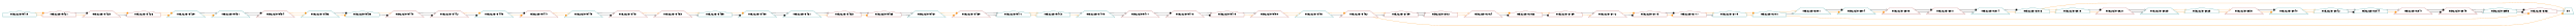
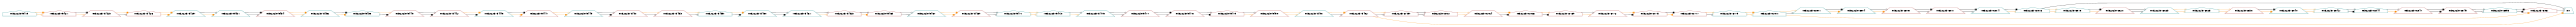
  digraph {
    rankdir=LR
    node [color=brown shape=trapezium]
    edge [arrowhead=odot color=black]
    n2 [color=teal label="0x3222375419" shape=house]
    n3 [label="0x3222375421" shape=house]
    n4 [label="0x3222375423"]
    n5 [label="0x5222375426" shape=house]
    n6 [color=teal label="0x3222375429"]
    n7 [color=teal label="0x3222375431"]
    n8 [label="0x3222375434"]
    n9 [color=teal label="0x3222375436"]
    n10 [color=teal label="0x3222375438" shape=house]
    n11 [label="0x3222375440"]
    n12 [label="0x3222375442"]
    n13 [color=teal label="0x3222375445"]
    n14 [label="0x3222375447"]
    n15 [color=teal label="0x3222375449"]
    n16 [label="0x3222375451"]
    n17 [label="0x3222375453"]
    n18 [color=teal label="0x3222375455" shape=house]
    n19 [color=teal label="0x3222375458"]
    n20 [color=teal label="0x3222375461"]
    n21 [label="0x3222375463" shape=house]
    n22 [label="0x3222375465" shape=house]
    n23 [color=teal label="0x3222375467"]
    n24 [label="0x3222375469"]
    n25 [color=teal label="0x3222375471" shape=house]
    n26 [color=teal label="0x3222375473" shape=house]
    n27 [color=teal label="0x3222375475"]
    n28 [label="0x3222375477"]
    n29 [label="0x3222375478"]
    n30 [label="0x3222375479" shape=house]
    n31 [label="0x3222375480"]
    n32 [color=teal label="0x3222375481"]
    n33 [label="0x3222375482"]
    n34 [label="0x3222376759" shape=house]
    n0 [color=teal]
    n35 [label="0x3222376761" shape=house]
    n36 [label="0x3222376764"]
    n37 [label="0x3222376766" shape=house]
    n38 [label="0x3222376769" shape=house]
    n39 [label="0x3222376772"]
    n40 [label="0x3222376775" shape=house]
    n41 [label="0x3222376777" shape=house]
    n42 [color=teal label="0x3222376779" shape=house]
    n43 [color=teal label="0x3222376781" shape=house]
    n44 [color=teal label="0x3222376801"]
    n61 [label="0x3222376861" shape=house]
    n45 [color=teal label="0x3222376804"]
    n46 [label="0x3222376808"]
    n47 [label="0x3222376811"]
    n48 [color=teal label="0x3222376814"]
    n49 [color=teal label="0x3222376816" shape=house]
    n50 [color=teal label="0x3222376818" shape=house]
    n51 [label="0x3222376821"]
    n52 [color=teal label="0x3222376823"]
    n53 [color=teal label="0x3222376825" shape=house]
    n54 [label="0x3222376831"]
    n55 [color=teal label="0x3222376840"]
    n56 [color=teal label="0x3222376842" shape=house]
    n57 [color=teal label="0x3222376844" shape=house]
    n58 [label="0x3222376847"]
    n59 [label="0x3222376849"]
    n60 [color=teal label="0x3222376855" shape=house]
    n2 -> n3 [color=darkorange]
    n2 -> n3 [arrowhead=box color=darkorange]
    n3 -> n4 [color=darkorange]
    n3 -> n4 [arrowhead=box]
    n4 -> n5
    n4 -> n5 [arrowhead=box color=darkorange]
    n5 -> n6 [arrowhead=box color=darkorange]
    n5 -> n6 [arrowhead=box color=darkorange]
    n6 -> n7 [arrowhead=box color=darkorange]
    n6 -> n7
    n7 -> n8
    n7 -> n8 [arrowhead=box]
    n8 -> n9 [color=darkorange]
    n8 -> n9 [arrowhead=box color=darkorange]
    n9 -> n10 [arrowhead=box color=darkorange]
    n9 -> n10 [arrowhead=box]
    n10 -> n11 [arrowhead=box]
    n10 -> n11 [color=darkorange]
    n11 -> n12 [arrowhead=box]
    n11 -> n12
    n12 -> n13 [arrowhead=box]
    n12 -> n13 [arrowhead=box color=darkorange]
    n13 -> n14 [arrowhead=box color=darkorange]
    n13 -> n14 [arrowhead=box]
    n14 -> n15 [arrowhead=box color=darkorange]
    n14 -> n15 [color=darkorange]
    n15 -> n16 [arrowhead=box]
    n15 -> n16
    n16 -> n17
    n16 -> n17 [color=darkorange]
    n17 -> n18
    n17 -> n18 [color=darkorange]
    n18 -> n19 [arrowhead=box]
    n18 -> n19 [arrowhead=box color=darkorange]
    n19 -> n20 [arrowhead=box]
    n19 -> n20
    n20 -> n21 [color=darkorange]
    n20 -> n21
    n21 -> n22 [arrowhead=box color=darkorange]
    n21 -> n22
    n22 -> n23
    n22 -> n23
    n23 -> n24 [arrowhead=box color=darkorange]
    n23 -> n24 [arrowhead=box color=darkorange]
    n24 -> n25
    n24 -> n25
    n25 -> n26 [color=darkorange]
    n25 -> n26 [color=darkorange]
    n26 -> n27 [color=darkorange]
    n26 -> n27
    n27 -> n28
    n27 -> n28
    n28 -> n29
    n28 -> n29 [arrowhead=box]
    n29 -> n30 [arrowhead=box]
    n29 -> n30
    n30 -> n31 [color=darkorange]
    n30 -> n31
    n31 -> n32 [color=darkorange]
    n31 -> n32 [color=darkorange]
    n32 -> n33
    n32 -> n33 [arrowhead=box color=darkorange]
    n33 -> n34
    n33 -> n34 [color=darkorange]
    n33 -> n0 [arrowhead=box color=darkorange]
    n34 -> n35
    n34 -> n35
    n35 -> n36 [color=darkorange]
    n35 -> n36 [color=darkorange]
    n36 -> n37 [arrowhead=box]
    n36 -> n37 [arrowhead=box color=darkorange]
    n37 -> n38 [arrowhead=box]
    n37 -> n38 [color=darkorange]
    n38 -> n39 [color=darkorange]
    n38 -> n39
    n39 -> n40 [arrowhead=box]
    n39 -> n40 [arrowhead=box color=darkorange]
    n40 -> n41 [arrowhead=box color=darkorange]
    n40 -> n41 [arrowhead=box]
    n41 -> n42
    n41 -> n42 [color=darkorange]
    n42 -> n43 [color=darkorange]
    n42 -> n43 [arrowhead=box color=darkorange]
    n43 -> n44
    n43 -> n44 [color=darkorange]
    n43 -> n61 [arrowhead=box color=darkorange]
    n44 -> n45 [arrowhead=box color=darkorange]
    n44 -> n45 [arrowhead=box]
    n61 -> n0
    n45 -> n46 [arrowhead=box color=darkorange]
    n45 -> n46
    n46 -> n47
    n46 -> n47 [arrowhead=box]
    n47 -> n48
    n47 -> n48 [arrowhead=box]
    n48 -> n49 [color=darkorange]
    n48 -> n49 [arrowhead=box]
-   n49 -> n0 [color=darkorange]
+   n49 -> n0
    n49 -> n50 [color=darkorange]
    n49 -> n50 [color=darkorange]
    n50 -> n51 [color=darkorange]
    n50 -> n51 [arrowhead=box]
    n51 -> n52
    n51 -> n52
    n52 -> n53 [color=darkorange]
    n52 -> n53 [color=darkorange]
    n53 -> n54 [color=darkorange]
    n53 -> n54 [color=darkorange]
    n54 -> n55 [arrowhead=box color=darkorange]
    n54 -> n55 [arrowhead=box]
    n55 -> n56 [color=darkorange]
    n55 -> n56 [color=darkorange]
    n56 -> n57 [arrowhead=box]
    n56 -> n57
    n57 -> n58 [arrowhead=box color=darkorange]
    n57 -> n58
    n58 -> n59 [arrowhead=box]
    n58 -> n59 [arrowhead=box]
    n59 -> n60
    n59 -> n60
    n60 -> n61 [arrowhead=box]
    n60 -> n61 [arrowhead=box]
  }
